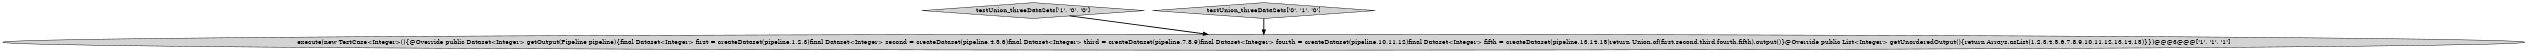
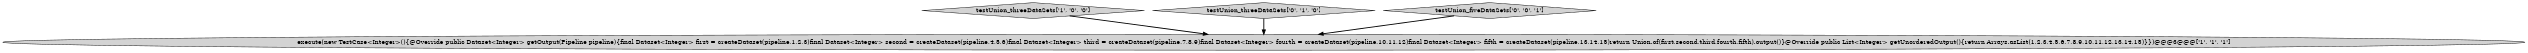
  digraph {
    node [fillcolor=lightgray shape=diamond style=filled]
    edge [style=bold]
    n1 [label="testUnion_threeDataSets['1', '0', '0']"]
    n2 [label="execute(new TestCase<Integer>(){@Override public Dataset<Integer> getOutput(Pipeline pipeline){final Dataset<Integer> first = createDataset(pipeline,1,2,3)final Dataset<Integer> second = createDataset(pipeline,4,5,6)final Dataset<Integer> third = createDataset(pipeline,7,8,9)final Dataset<Integer> fourth = createDataset(pipeline,10,11,12)final Dataset<Integer> fifth = createDataset(pipeline,13,14,15)return Union.of(first,second,third,fourth,fifth).output()}@Override public List<Integer> getUnorderedOutput(){return Arrays.asList(1,2,3,4,5,6,7,8,9,10,11,12,13,14,15)}})@@@3@@@['1', '1', '1']" shape=ellipse]
    n3 [label="testUnion_threeDataSets['0', '1', '0']"]
+   n4 [label="testUnion_fiveDataSets['0', '0', '1']"]
    n1 -> n2
    n3 -> n2
+   n4 -> n2
  }
